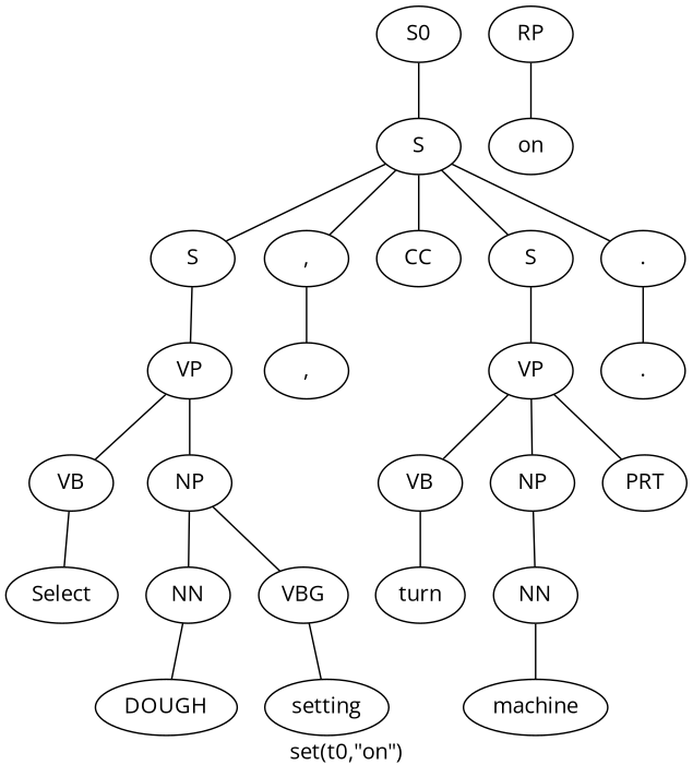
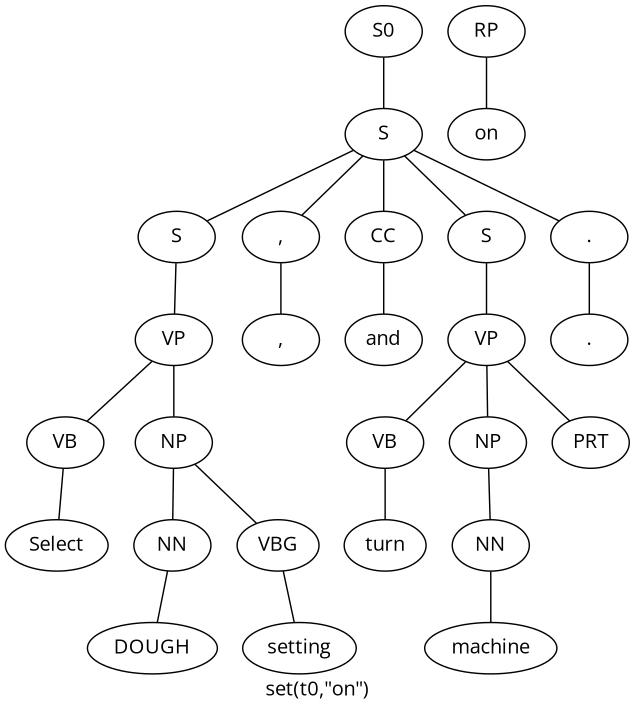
  graph {
    fontname="Open Sans"
    label="set(t0,\"on\")"
    node [fontname="Open Sans"]
    edge [fontname="Open Sans"]
    n1 [label=S0]
    n2 [label=S]
    n3 [label=S]
    n4 [label=","]
    n5 [label=CC]
    n6 [label=S]
    n7 [label="."]
    n8 [label=VP]
    n9 [label=","]
+   n10 [label=and]
    n11 [label=VP]
    n12 [label="."]
    n13 [label=VB]
    n14 [label=NP]
    n15 [label=Select]
    n16 [label=NN]
    n17 [label=VBG]
    n18 [label=DOUGH]
    n19 [label=setting]
    n20 [label=VB]
    n21 [label=NP]
    n22 [label=PRT]
    n23 [label=turn]
    n24 [label=NN]
    n25 [label=machine]
    n26 [label=RP]
    n27 [label=on]
    n1 -- n2
    n2 -- n3
    n2 -- n4
    n2 -- n5
    n2 -- n6
    n2 -- n7
    n3 -- n8
    n4 -- n9
+   n5 -- n10
    n6 -- n11
    n7 -- n12
    n8 -- n13
    n8 -- n14
    n11 -- n20
    n11 -- n21
    n11 -- n22
    n13 -- n15
    n14 -- n16
    n14 -- n17
    n16 -- n18
    n17 -- n19
    n20 -- n23
    n21 -- n24
    n24 -- n25
    n26 -- n27
  }
